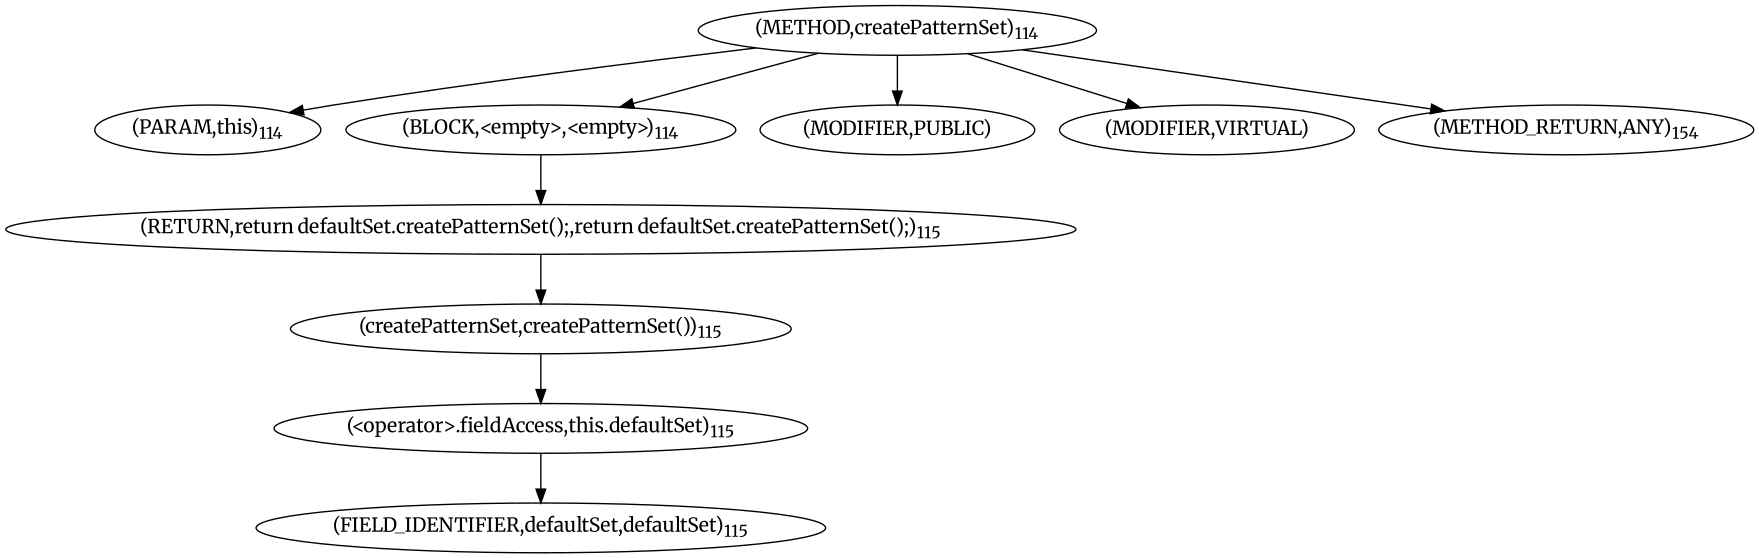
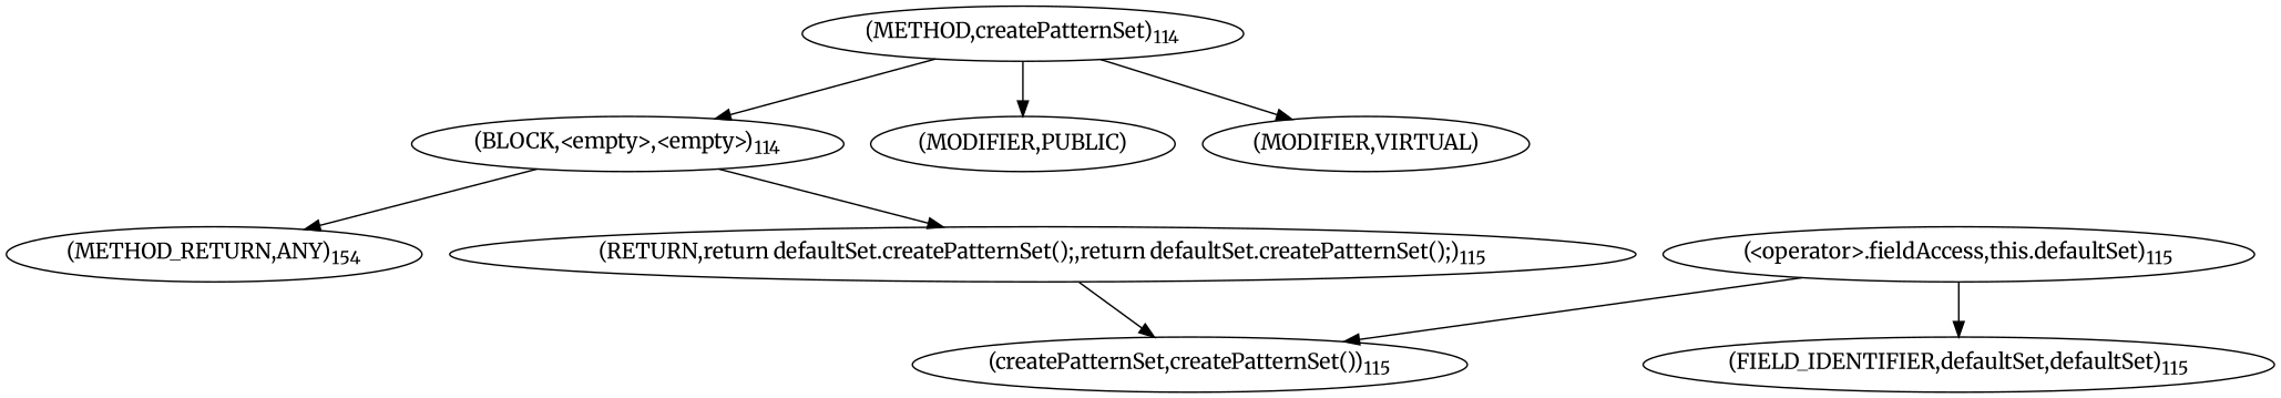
  digraph {
    fontname=Merriweather
    node [fontname=Merriweather]
    edge [fontname=Merriweather]
    n1 [label=<(METHOD,createPatternSet)<SUB>114</SUB>>]
-   n2 [label=<(PARAM,this)<SUB>114</SUB>>]
    n3 [label=<(BLOCK,&lt;empty&gt;,&lt;empty&gt;)<SUB>114</SUB>>]
    n4 [label=<(MODIFIER,PUBLIC)>]
    n5 [label=<(MODIFIER,VIRTUAL)>]
    n6 [label=<(METHOD_RETURN,ANY)<SUB>154</SUB>>]
    n7 [label=<(RETURN,return defaultSet.createPatternSet();,return defaultSet.createPatternSet();)<SUB>115</SUB>>]
    n8 [label=<(createPatternSet,createPatternSet())<SUB>115</SUB>>]
    n9 [label=<(&lt;operator&gt;.fieldAccess,this.defaultSet)<SUB>115</SUB>>]
    n10 [label=<(FIELD_IDENTIFIER,defaultSet,defaultSet)<SUB>115</SUB>>]
-   n1 -> n2
    n1 -> n3
    n1 -> n4
    n1 -> n5
-   n1 -> n6
+   n3 -> n6
    n3 -> n7
    n7 -> n8
-   n8 -> n9
+   n9 -> n8
    n9 -> n10
  }
